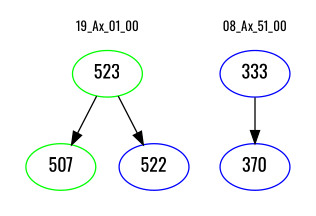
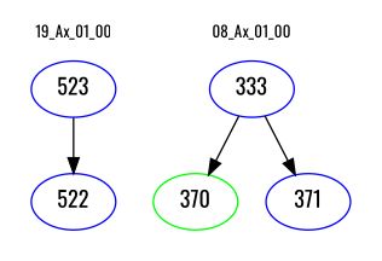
  digraph {
    fontname=Oswald
    node [color=blue fontname=Oswald]
    edge [color=black fontname=Oswald]
-   n1 [color=green label=523]
-   n2 [color=green label=507]
+   n1 [label=523]
    n3 [label=522]
    n4 [label=333]
-   n5 [label=370]
+   n5 [color=green label=370]
+   n6 [label=371]
    subgraph cluster_1 {
      color=white
      fontsize=10
      label="19_Ax_01_00"
      n1
-     n2
      n3
    }
    subgraph cluster_2 {
      color=white
      fontsize=10
-     label="08_Ax_51_00"
+     label="08_Ax_01_00"
      n4
      n5
+     n6
    }
-   n1 -> n2
    n1 -> n3
    n4 -> n5
+   n4 -> n6
  }
